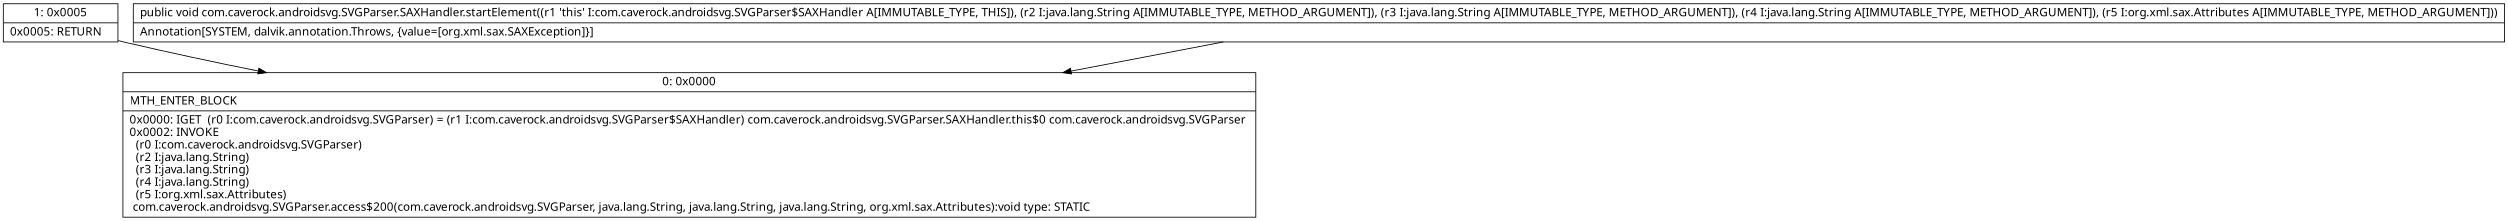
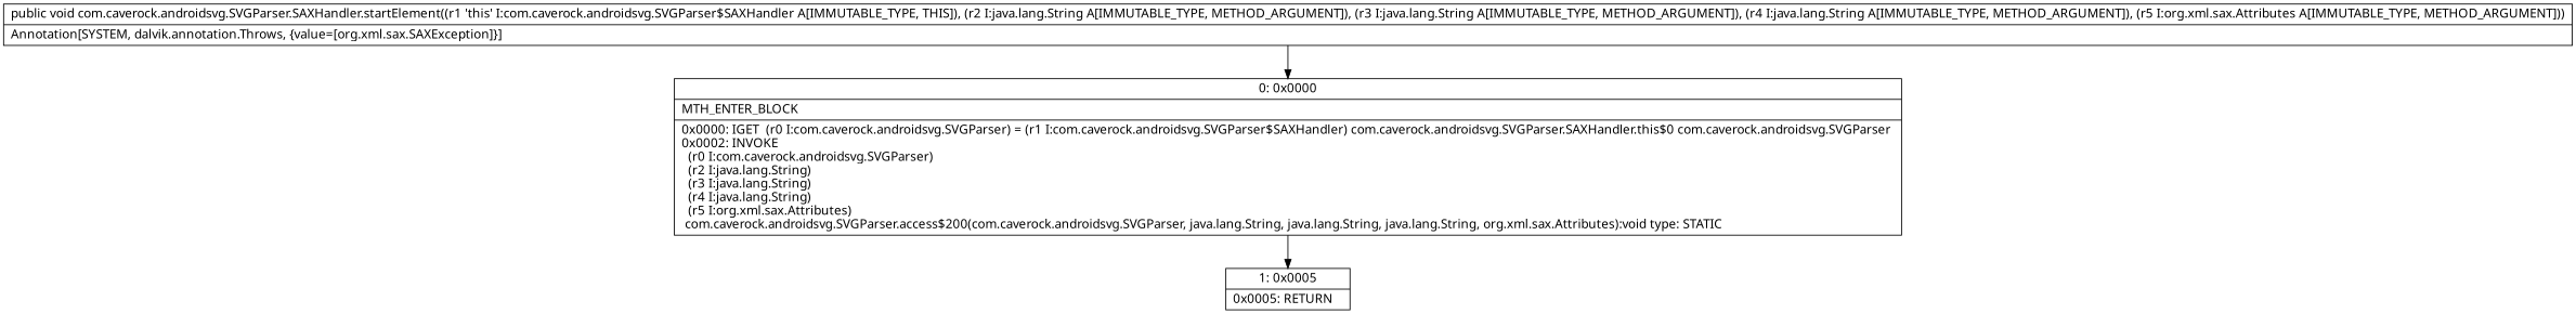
  digraph {
    fontname="Noto Sans"
    node [shape=record fontname="Noto Sans"]
    edge [fontname="Noto Sans"]
    n1 [label="{0\:\ 0x0000|MTH_ENTER_BLOCK\l|0x0000: IGET  (r0 I:com.caverock.androidsvg.SVGParser) = (r1 I:com.caverock.androidsvg.SVGParser$SAXHandler) com.caverock.androidsvg.SVGParser.SAXHandler.this$0 com.caverock.androidsvg.SVGParser \l0x0002: INVOKE  \l  (r0 I:com.caverock.androidsvg.SVGParser)\l  (r2 I:java.lang.String)\l  (r3 I:java.lang.String)\l  (r4 I:java.lang.String)\l  (r5 I:org.xml.sax.Attributes)\l com.caverock.androidsvg.SVGParser.access$200(com.caverock.androidsvg.SVGParser, java.lang.String, java.lang.String, java.lang.String, org.xml.sax.Attributes):void type: STATIC \l}"]
    n2 [label="{1\:\ 0x0005|0x0005: RETURN   \l}"]
    n3 [label="{public void com.caverock.androidsvg.SVGParser.SAXHandler.startElement((r1 'this' I:com.caverock.androidsvg.SVGParser$SAXHandler A[IMMUTABLE_TYPE, THIS]), (r2 I:java.lang.String A[IMMUTABLE_TYPE, METHOD_ARGUMENT]), (r3 I:java.lang.String A[IMMUTABLE_TYPE, METHOD_ARGUMENT]), (r4 I:java.lang.String A[IMMUTABLE_TYPE, METHOD_ARGUMENT]), (r5 I:org.xml.sax.Attributes A[IMMUTABLE_TYPE, METHOD_ARGUMENT]))  | Annotation[SYSTEM, dalvik.annotation.Throws, \{value=[org.xml.sax.SAXException]\}]\l}"]
-   n2 -> n1
+   n1 -> n2
    n3 -> n1
  }
